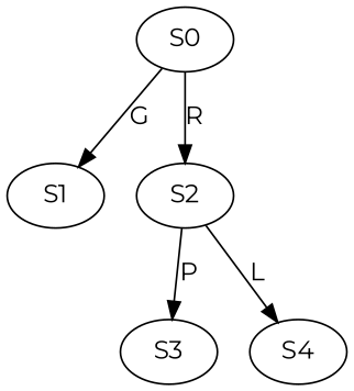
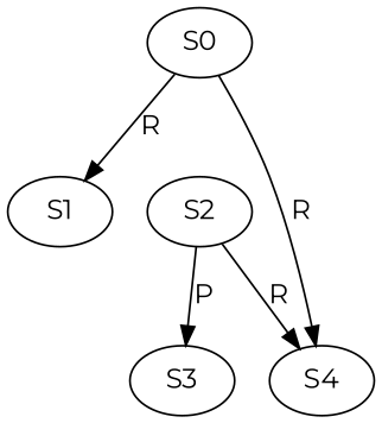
  strict digraph {
    fontname=Montserrat
    node [fontname=Montserrat]
    edge [fontname=Montserrat]
    S0
    S1
    S2
    S3
    S4
-   S0 -> S1 [label=G]
-   S0 -> S2 [label=R]
+   S0 -> S1 [label=R]
+   S0 -> S4 [label=R]
    S2 -> S3 [label=P]
-   S2 -> S4 [label=L]
+   S2 -> S4 [label=R]
  }
